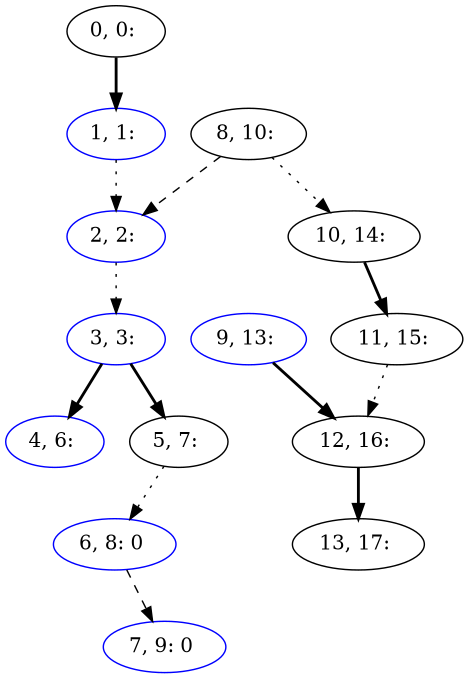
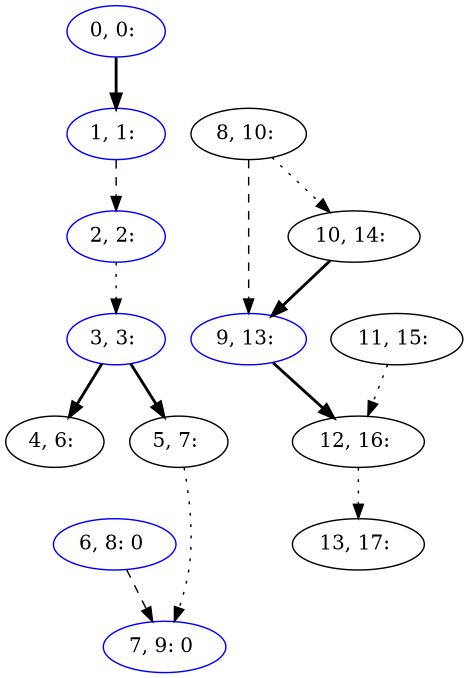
  digraph {
    node [color=blue]
    edge [style=bold]
-   n1 [color=black label="0, 0: "]
+   n1 [label="0, 0: "]
    n2 [label="1, 1: "]
    n3 [label="2, 2: "]
    n4 [label="3, 3: "]
-   n5 [label="4, 6: "]
+   n5 [color=black label="4, 6: "]
    n6 [color=black label="5, 7: "]
    n7 [label="6, 8: 0 "]
    n8 [color=black label="12, 16: "]
    n9 [color=black label="13, 17: "]
    n10 [label="7, 9: 0 "]
    n11 [color=black label="8, 10: "]
    n12 [label="9, 13: "]
    n13 [color=black label="10, 14: "]
    n14 [color=black label="11, 15: "]
    n1 -> n2
-   n2 -> n3 [style=dotted]
+   n2 -> n3 [style=dashed]
    n3 -> n4 [style=dotted]
    n4 -> n5
    n4 -> n6
-   n6 -> n7 [style=dotted]
+   n6 -> n10 [style=dotted]
    n7 -> n10 [style=dashed]
-   n8 -> n9
-   n11 -> n3 [style=dashed]
+   n8 -> n9 [style=dotted]
+   n11 -> n12 [style=dashed]
    n11 -> n13 [style=dotted]
    n12 -> n8
-   n13 -> n14
+   n13 -> n12
    n14 -> n8 [style=dotted]
  }
